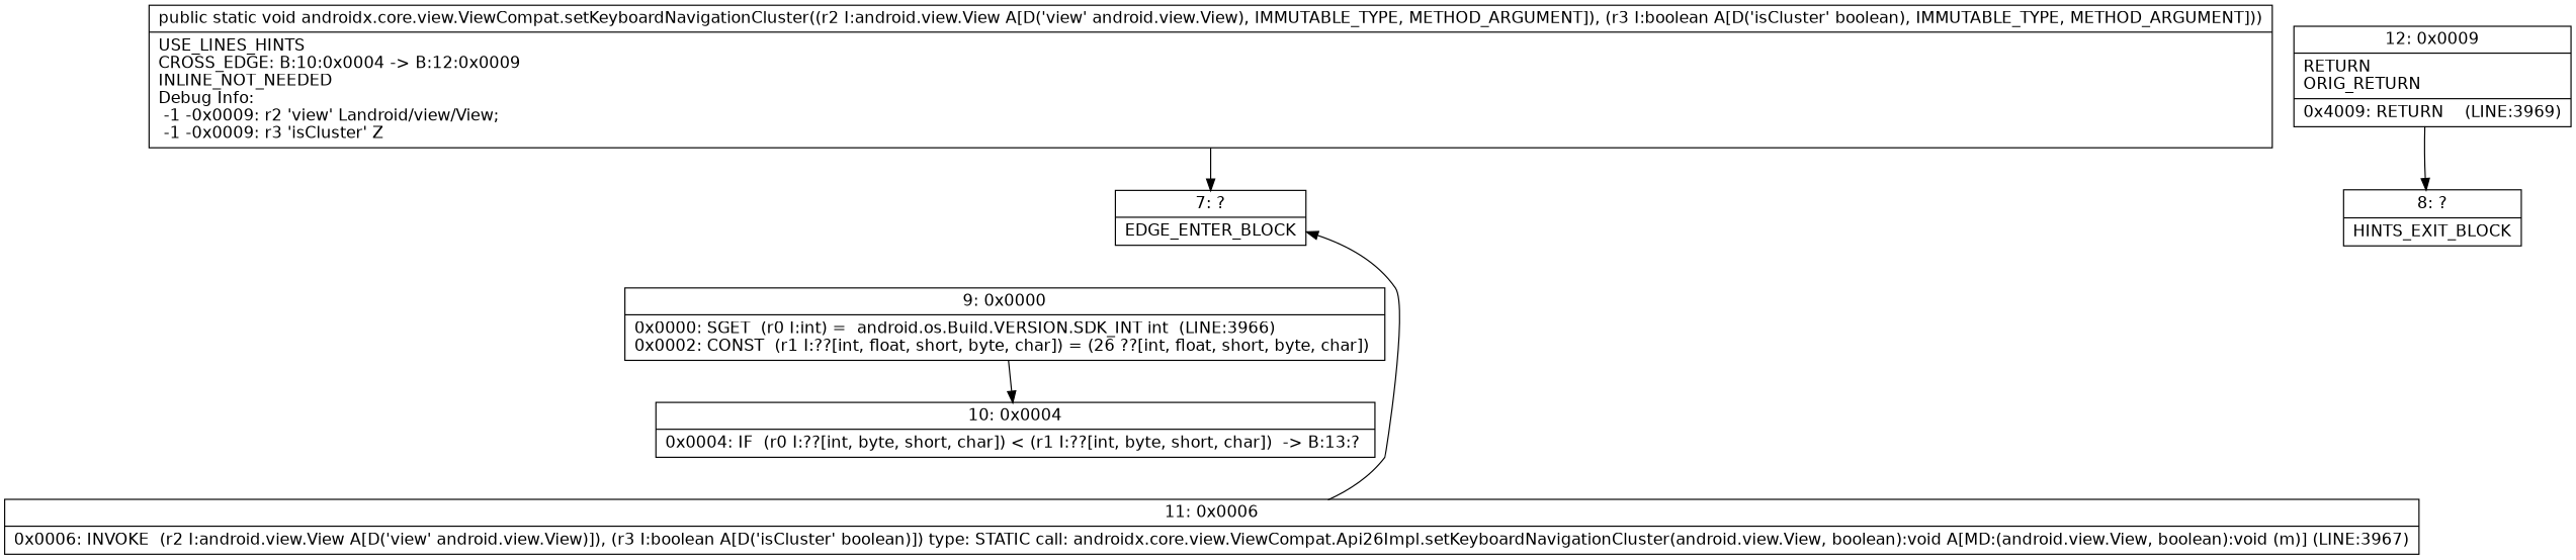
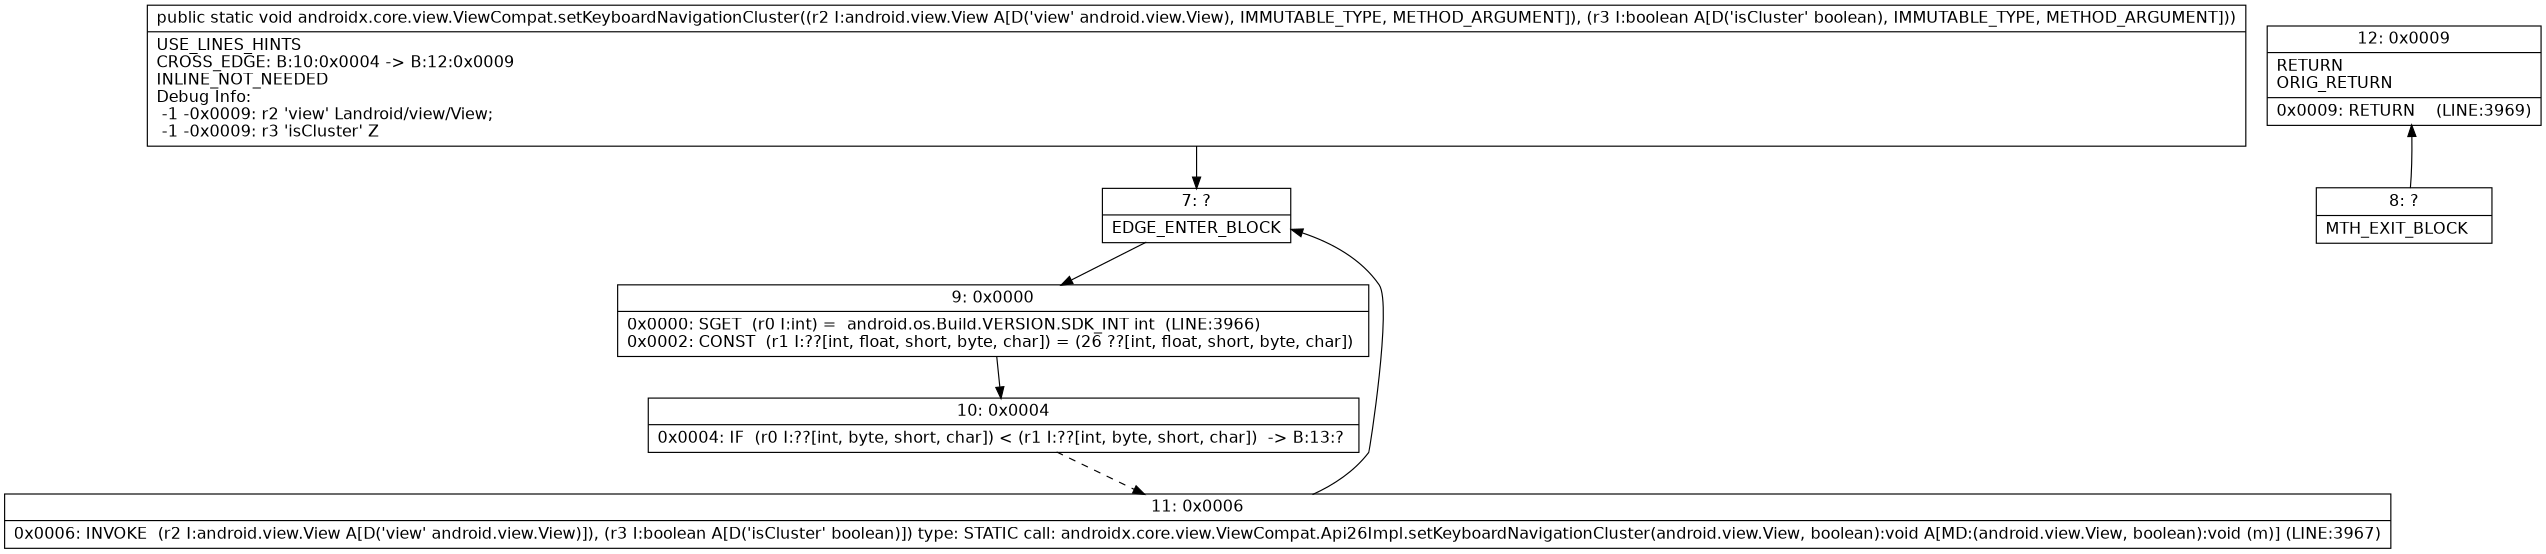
  digraph {
    fontname="DejaVu Sans"
    node [fontname="DejaVu Sans" shape=record]
    edge [fontname="DejaVu Sans"]
    n1 [label="{7\:\ ?|EDGE_ENTER_BLOCK\l}"]
    n2 [label="{9\:\ 0x0000|0x0000: SGET  (r0 I:int) =  android.os.Build.VERSION.SDK_INT int  (LINE:3966)\l0x0002: CONST  (r1 I:??[int, float, short, byte, char]) = (26 ??[int, float, short, byte, char]) \l}"]
    n3 [label="{10\:\ 0x0004|0x0004: IF  (r0 I:??[int, byte, short, char]) \< (r1 I:??[int, byte, short, char])  \-\> B:13:? \l}"]
    n4 [label="{11\:\ 0x0006|0x0006: INVOKE  (r2 I:android.view.View A[D('view' android.view.View)]), (r3 I:boolean A[D('isCluster' boolean)]) type: STATIC call: androidx.core.view.ViewCompat.Api26Impl.setKeyboardNavigationCluster(android.view.View, boolean):void A[MD:(android.view.View, boolean):void (m)] (LINE:3967)\l}"]
-   n5 [label="{12\:\ 0x0009|RETURN\lORIG_RETURN\l|0x4009: RETURN    (LINE:3969)\l}"]
-   n6 [label="{8\:\ ?|HINTS_EXIT_BLOCK\l}"]
+   n5 [label="{12\:\ 0x0009|RETURN\lORIG_RETURN\l|0x0009: RETURN    (LINE:3969)\l}"]
+   n6 [label="{8\:\ ?|MTH_EXIT_BLOCK\l}"]
    n7 [label="{public static void androidx.core.view.ViewCompat.setKeyboardNavigationCluster((r2 I:android.view.View A[D('view' android.view.View), IMMUTABLE_TYPE, METHOD_ARGUMENT]), (r3 I:boolean A[D('isCluster' boolean), IMMUTABLE_TYPE, METHOD_ARGUMENT]))  | USE_LINES_HINTS\lCROSS_EDGE: B:10:0x0004 \-\> B:12:0x0009\lINLINE_NOT_NEEDED\lDebug Info:\l  \-1 \-0x0009: r2 'view' Landroid\/view\/View;\l  \-1 \-0x0009: r3 'isCluster' Z\l}"]
+   n1 -> n2
    n2 -> n3
+   n3 -> n4 [style=dashed]
    n4 -> n1
-   n5 -> n6
+   n6 -> n5
    n7 -> n1
  }
